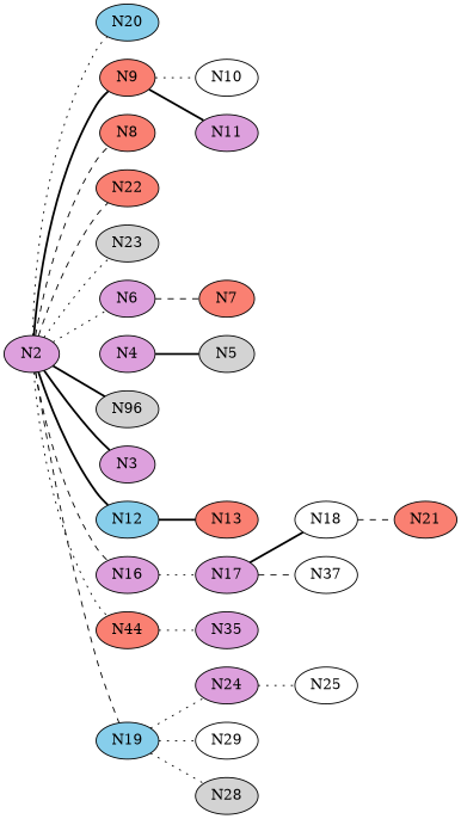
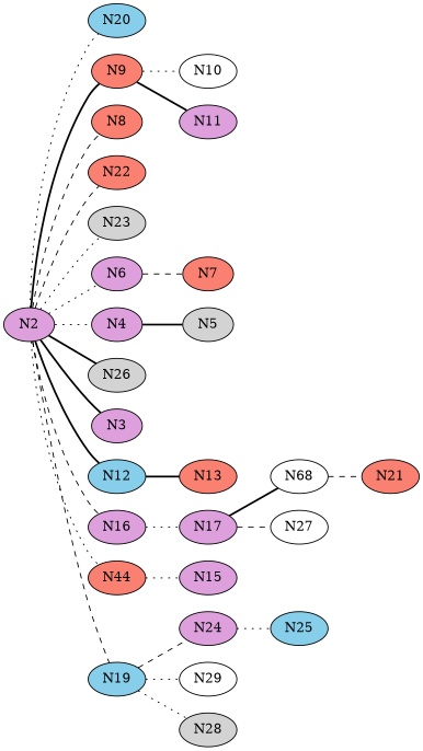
  graph {
    rankdir=LR
    node [fillcolor=plum style=filled]
    edge [style=dotted weight=96]
    N20 [fillcolor=skyblue]
    N2
    N9 [fillcolor=salmon]
    N8 [fillcolor=salmon]
    N22 [fillcolor=salmon]
    N23 [fillcolor=lightgrey]
    N6
    N4
-   N26 [fillcolor=lightgrey label=N96]
+   N26 [fillcolor=lightgrey]
    N3
    N12 [fillcolor=skyblue]
    N16
    n13 [fillcolor=salmon label=N44]
    N19 [fillcolor=skyblue]
    N10 [fillcolor=white]
    N11
    N7 [fillcolor=salmon]
    N5 [fillcolor=lightgrey]
    N13 [fillcolor=salmon]
    N17
-   N15 [label=N35]
+   N15
    N24
    N29 [fillcolor=white]
    N28 [fillcolor=lightgrey]
-   N18 [fillcolor=white]
+   N18 [fillcolor=white label=N68]
    N21 [fillcolor=salmon]
-   N27 [fillcolor=white label=N37]
-   N25 [fillcolor=white]
+   N27 [fillcolor=white]
+   N25 [fillcolor=skyblue]
    N2 -- N20 [weight=87]
    N2 -- N9 [style=bold weight=5]
    N2 -- N8 [style=dashed]
    N2 -- N22 [style=dashed weight=54]
    N2 -- N23 [weight=81]
    N2 -- N6 [weight=39]
+   N2 -- N4 [weight=64]
    N2 -- N26 [style=bold weight=93]
    N2 -- N3 [style=bold weight=100]
    N2 -- N12 [style=bold weight=75]
    N2 -- N16 [style=dashed weight=80]
    N2 -- n13 [weight=32]
    N2 -- N19 [style=dashed weight=44]
    N9 -- N10 [weight=90]
    N9 -- N11 [style=bold weight=32]
    N6 -- N7 [style=dashed weight=21]
    N4 -- N5 [style=bold weight=9]
    N12 -- N13 [style=bold]
    N16 -- N17 [weight=57]
    n13 -- N15 [weight=65]
-   N19 -- N24 [weight=22]
+   N19 -- N24 [style=dashed weight=22]
    N19 -- N29 [weight=92]
    N19 -- N28 [weight=15]
    N17 -- N18 [style=bold weight=53]
    N17 -- N27 [style=dashed weight=95]
    N24 -- N25 [weight=48]
    N18 -- N21 [style=dashed weight=43]
  }
